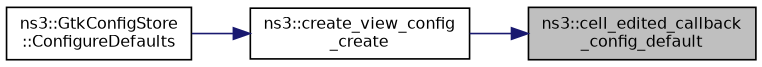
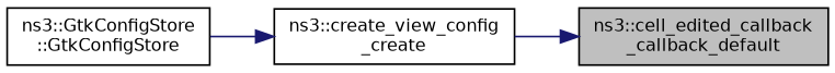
  digraph {
    rankdir=RL
    node [color=black fillcolor=white fontname=Helvetica fontsize=10 shape=record style=filled]
    edge [color=midnightblue dir=back fontname=Helvetica fontsize=10 labelfontname=Helvetica labelfontsize=10 style=solid]
-   n1 [fillcolor=grey75 fontcolor=black height=0.2 label="ns3::cell_edited_callback\l_config_default" width=0.4]
+   n1 [fillcolor=grey75 fontcolor=black height=0.2 label="ns3::cell_edited_callback\l_callback_default" width=0.4]
    n2 [height=0.2 label="ns3::create_view_config\l_create" width=0.4]
-   n3 [height=0.2 label="ns3::GtkConfigStore\l::ConfigureDefaults" width=0.4]
+   n3 [height=0.2 label="ns3::GtkConfigStore\l::GtkConfigStore" width=0.4]
    n1 -> n2
    n2 -> n3
  }
